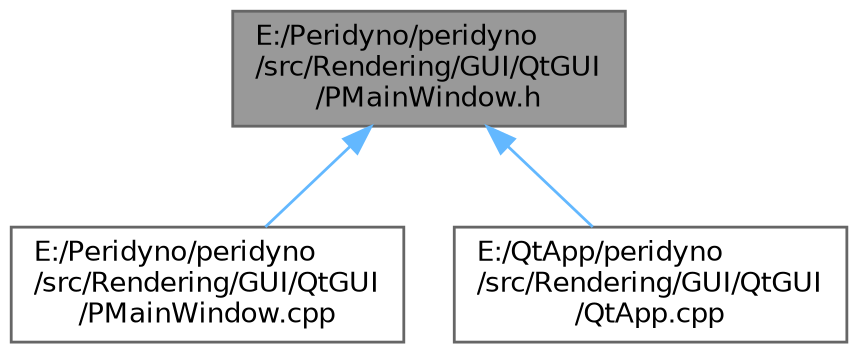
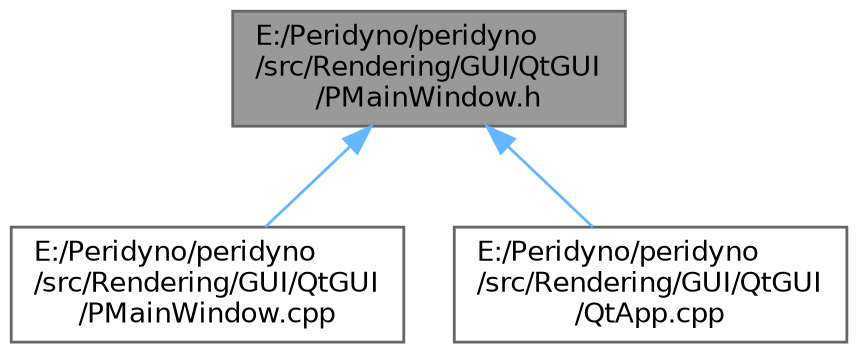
  digraph {
    node [color=grey40 fillcolor=white fontname=Helvetica fontsize=10 shape=box style=filled]
    edge [color=steelblue1 dir=back fontname=Helvetica fontsize=10 labelfontname=Helvetica labelfontsize=10 style=solid]
    n1 [color=gray40 fillcolor=grey60 fontcolor=black height=0.2 label="E:/Peridyno/peridyno\l/src/Rendering/GUI/QtGUI\l/PMainWindow.h" width=0.4]
    n2 [height=0.2 label="E:/Peridyno/peridyno\l/src/Rendering/GUI/QtGUI\l/PMainWindow.cpp" width=0.4]
-   n3 [height=0.2 label="E:/QtApp/peridyno\l/src/Rendering/GUI/QtGUI\l/QtApp.cpp" width=0.4]
+   n3 [height=0.2 label="E:/Peridyno/peridyno\l/src/Rendering/GUI/QtGUI\l/QtApp.cpp" width=0.4]
    n1 -> n2
    n1 -> n3
  }
